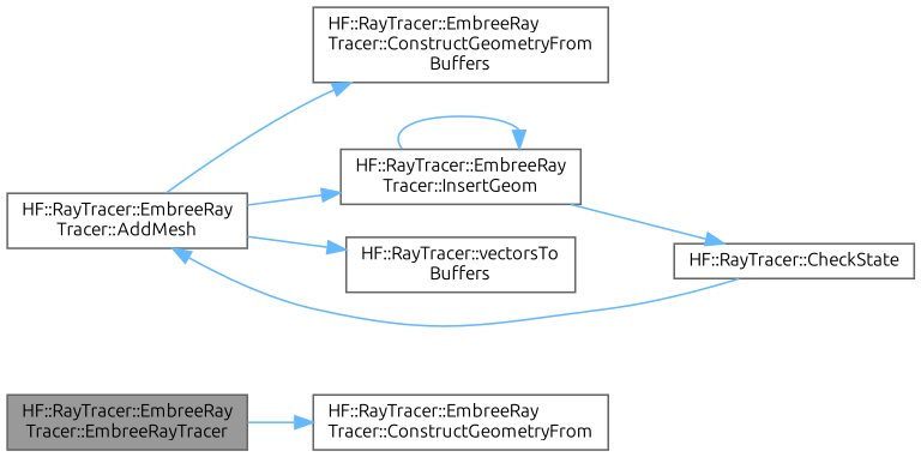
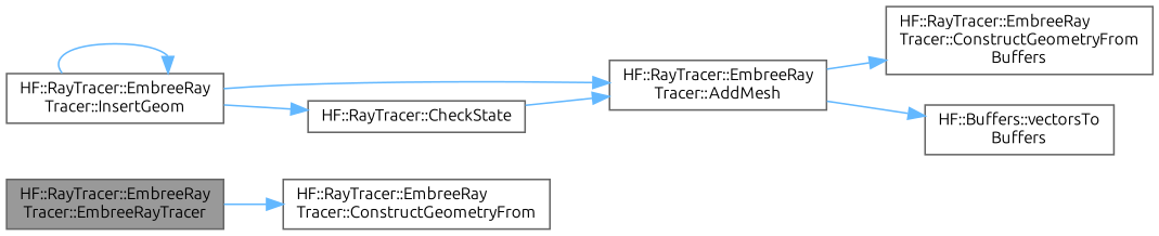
  digraph {
    fontname=Ubuntu
    rankdir=LR
    node [color=grey40 fillcolor=white fontname=Ubuntu fontsize=10 shape=box style=filled]
    edge [color=steelblue1 fontname=Ubuntu fontsize=10 labelfontname=Helvetica labelfontsize=10 style=solid]
    n1 [color=gray40 fillcolor=grey60 fontcolor=black height=0.2 label="HF::RayTracer::EmbreeRay\lTracer::EmbreeRayTracer" width=0.4]
    n2 [height=0.2 label="HF::RayTracer::EmbreeRay\lTracer::ConstructGeometryFrom" width=0.4]
    n3 [height=0.2 label="HF::RayTracer::EmbreeRay\lTracer::AddMesh" width=0.4]
    n4 [height=0.2 label="HF::RayTracer::EmbreeRay\lTracer::ConstructGeometryFrom\lBuffers" width=0.4]
    n5 [height=0.2 label="HF::RayTracer::EmbreeRay\lTracer::InsertGeom" width=0.4]
-   n6 [height=0.2 label="HF::RayTracer::vectorsTo\lBuffers" width=0.4]
+   n6 [height=0.2 label="HF::Buffers::vectorsTo\lBuffers" width=0.4]
    n7 [height=0.2 label="HF::RayTracer::CheckState" width=0.4]
    n1 -> n2
    n3 -> n4
-   n3 -> n5
+   n5 -> n3
    n3 -> n6
    n5 -> n5
    n5 -> n7
    n7 -> n3
  }
